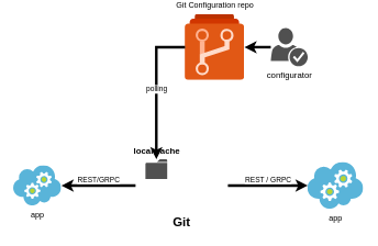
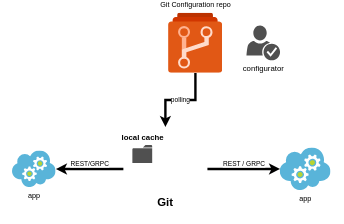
  <mxCell id="0" />
  <mxCell id="1" parent="0" />
  <mxCell id="2" value="Git Configuration repo" style="aspect=fixed;html=1;points=[];align=center;image;fontSize=12;image=img/lib/mscae/Azure_Repos.svg;labelPosition=center;verticalLabelPosition=top;verticalAlign=bottom;spacing=6;" parent="1" vertex="1"><mxGeometry x="280" y="20" width="90" height="100" as="geometry" /></mxCell>
- <mxCell id="3" value="polling" style="edgeStyle=orthogonalEdgeStyle;rounded=0;orthogonalLoop=1;jettySize=auto;html=1;strokeWidth=4;" parent="1" source="2" target="9" edge="1"><mxGeometry relative="1" as="geometry" /></mxCell>
+ <mxCell id="3" value="polling" style="edgeStyle=orthogonalEdgeStyle;rounded=0;orthogonalLoop=1;jettySize=auto;html=1;strokeWidth=4;" parent="1" source="2" target="6" edge="1"><mxGeometry relative="1" as="geometry" /></mxCell>
  <mxCell id="4" value="REST/GRPC" style="edgeStyle=orthogonalEdgeStyle;rounded=0;orthogonalLoop=1;jettySize=auto;html=1;strokeWidth=4;spacing=2;labelPosition=center;verticalLabelPosition=top;align=center;verticalAlign=bottom;" parent="1" source="6" target="7" edge="1"><mxGeometry relative="1" as="geometry" /></mxCell>
  <mxCell id="5" value="REST / GRPC" style="edgeStyle=orthogonalEdgeStyle;rounded=0;orthogonalLoop=1;jettySize=auto;html=1;strokeWidth=4;labelPosition=center;verticalLabelPosition=top;align=center;verticalAlign=bottom;" parent="1" source="6" target="8" edge="1"><mxGeometry relative="1" as="geometry" /></mxCell>
  <mxCell id="6" value="Git" style="shape=image;imageAspect=0;aspect=fixed;verticalLabelPosition=bottom;verticalAlign=top;image=https://avatars0.githubusercontent.com/u/57211774?s=200&amp;v=4;fontSize=19;fontStyle=1;spacing=-31;" parent="1" vertex="1"><mxGeometry x="205" y="210" width="140" height="140" as="geometry" /></mxCell>
  <mxCell id="7" value="app" style="aspect=fixed;html=1;points=[];align=center;image;fontSize=12;image=img/lib/mscae/Cloud_Services_Classic.svg;" parent="1" vertex="1"><mxGeometry x="20" y="249.5" width="72.62" height="61" as="geometry" /></mxCell>
  <mxCell id="8" value="app" style="aspect=fixed;html=1;points=[];align=center;image;fontSize=12;image=img/lib/mscae/Cloud_Services_Classic.svg;" parent="1" vertex="1"><mxGeometry x="466" y="244.5" width="84.52" height="71" as="geometry" /></mxCell>
  <mxCell id="9" value="local cache" style="pointerEvents=1;shadow=0;dashed=0;html=1;strokeColor=none;fillColor=#505050;labelPosition=center;verticalLabelPosition=top;verticalAlign=bottom;outlineConnect=0;align=center;shape=mxgraph.office.concepts.folder;spacing=4;fontSize=13;fontStyle=1" parent="1" vertex="1"><mxGeometry x="220" y="240" width="33" height="30" as="geometry" /></mxCell>
- <mxCell id="10" style="edgeStyle=orthogonalEdgeStyle;rounded=0;orthogonalLoop=1;jettySize=auto;html=1;strokeWidth=4;fontSize=13;" parent="1" source="11" target="2" edge="1"><mxGeometry relative="1" as="geometry" /></mxCell>
  <mxCell id="11" value="configurator" style="pointerEvents=1;shadow=0;dashed=0;html=1;strokeColor=none;fillColor=#505050;labelPosition=center;verticalLabelPosition=bottom;verticalAlign=top;outlineConnect=0;align=center;shape=mxgraph.office.security.credentials;fontSize=13;" parent="1" vertex="1"><mxGeometry x="410" y="41" width="56" height="58" as="geometry" /></mxCell>
